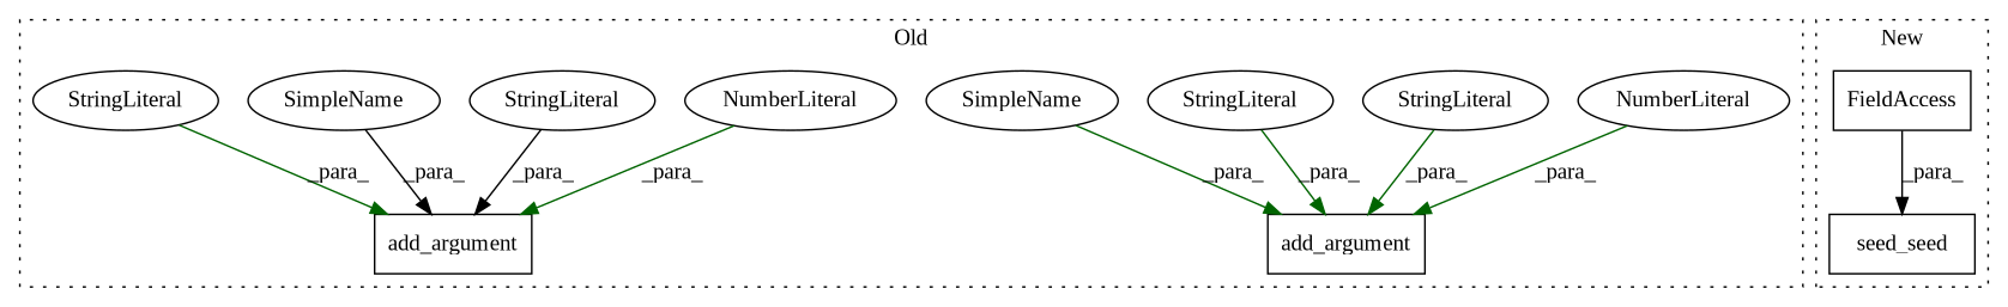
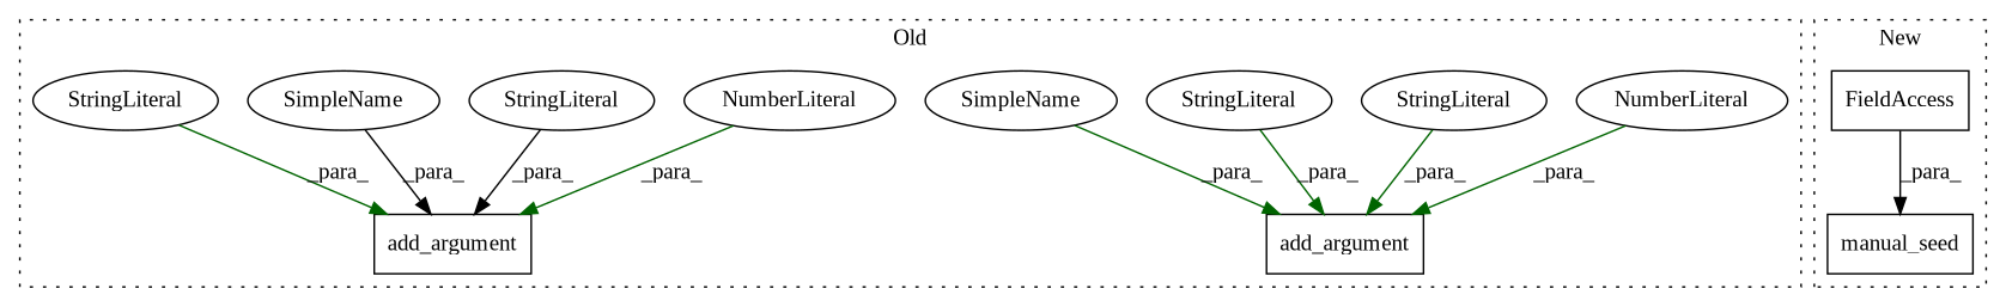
  digraph {
    fontname="Liberation Serif"
    node [a=45 l=3 shape=ellipse fontname="Liberation Serif"]
    edge [color=darkgreen fontname="Liberation Serif"]
    n1 [a=32 l="13,1" label=add_argument s="545,609" shape=box]
    n2 [a=34 label=NumberLiteral s=570]
    n3 [a=32 l="13,1" label=add_argument s="942,988" shape=box]
    n4 [a=34 l=2 label=NumberLiteral s=967]
    n5 [l=7 label=StringLiteral s=955]
    n6 [l=7 label=StringLiteral s=558]
    n7 [l=35 label=StringLiteral s=574]
    n8 [l=18 label=StringLiteral s=970]
    n9 [a=42 label=SimpleName s=963]
    n10 [a=42 label=SimpleName s=566]
-   n11 [a=32 l="12,1" label=seed_seed s="1518,1539" shape=box]
+   n11 [a=32 l="12,1" label=manual_seed s="1518,1539" shape=box]
    n12 [a=22 l=4 label=FieldAccess s=1530 shape=box]
    subgraph cluster_1 {
      label=Old
      style=dotted
      n1
      n2
      n3
      n4
      n5
      n6
      n7
      n8
      n9
      n10
    }
    subgraph cluster_2 {
      label=New
      style=dotted
      n11
      n12
    }
    n2 -> n1 [label=_para_]
    n4 -> n3 [label=_para_]
    n5 -> n3 [label=_para_]
    n6 -> n1 [label=_para_]
    n7 -> n1 [label=_para_ color=black]
    n8 -> n3 [label=_para_]
    n9 -> n3 [label=_para_]
    n10 -> n1 [label=_para_ color=black]
    n12 -> n11 [label=_para_ color=black]
  }
